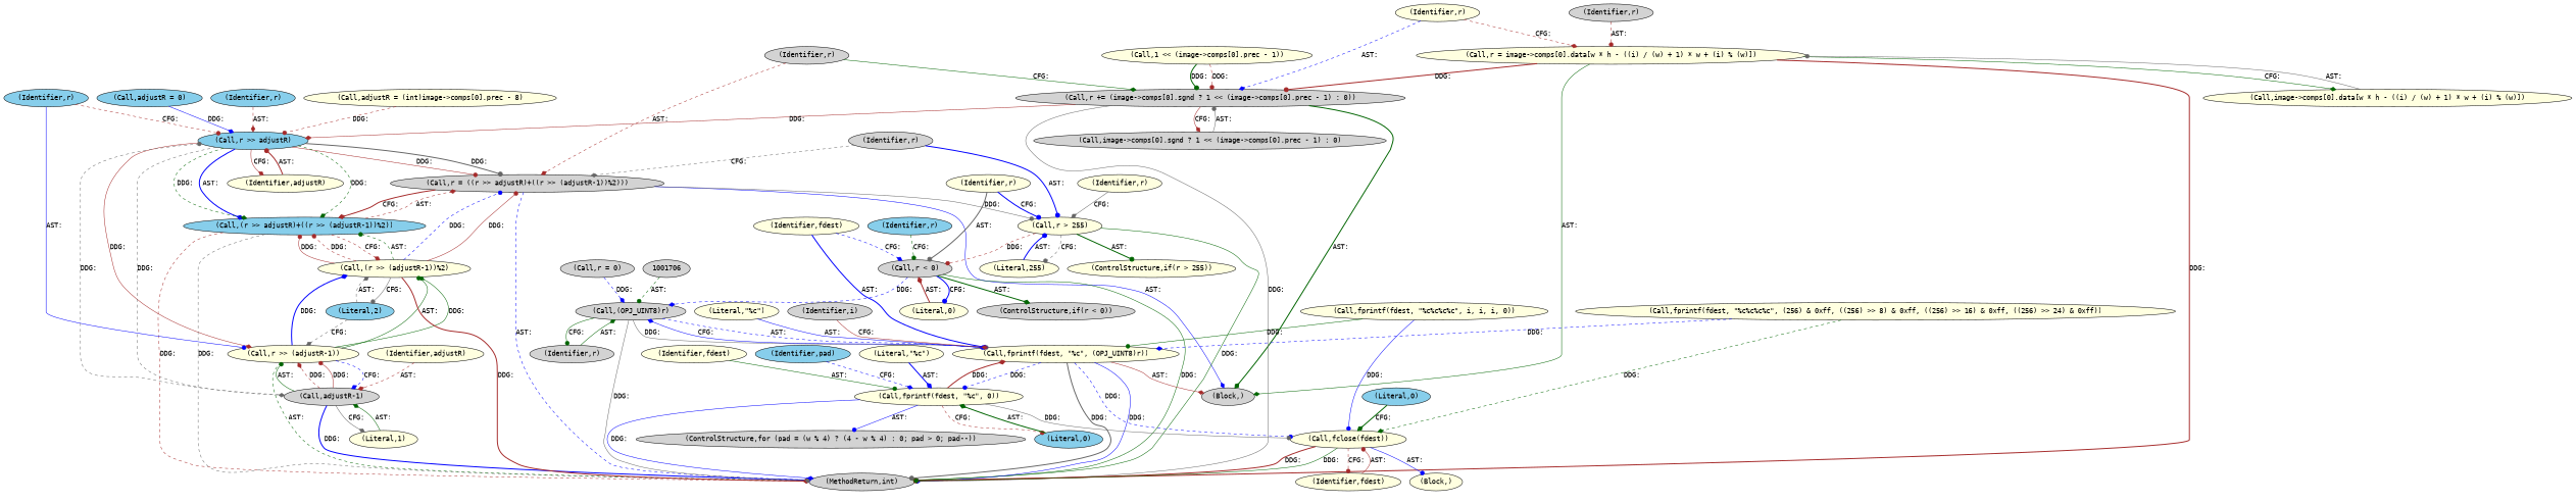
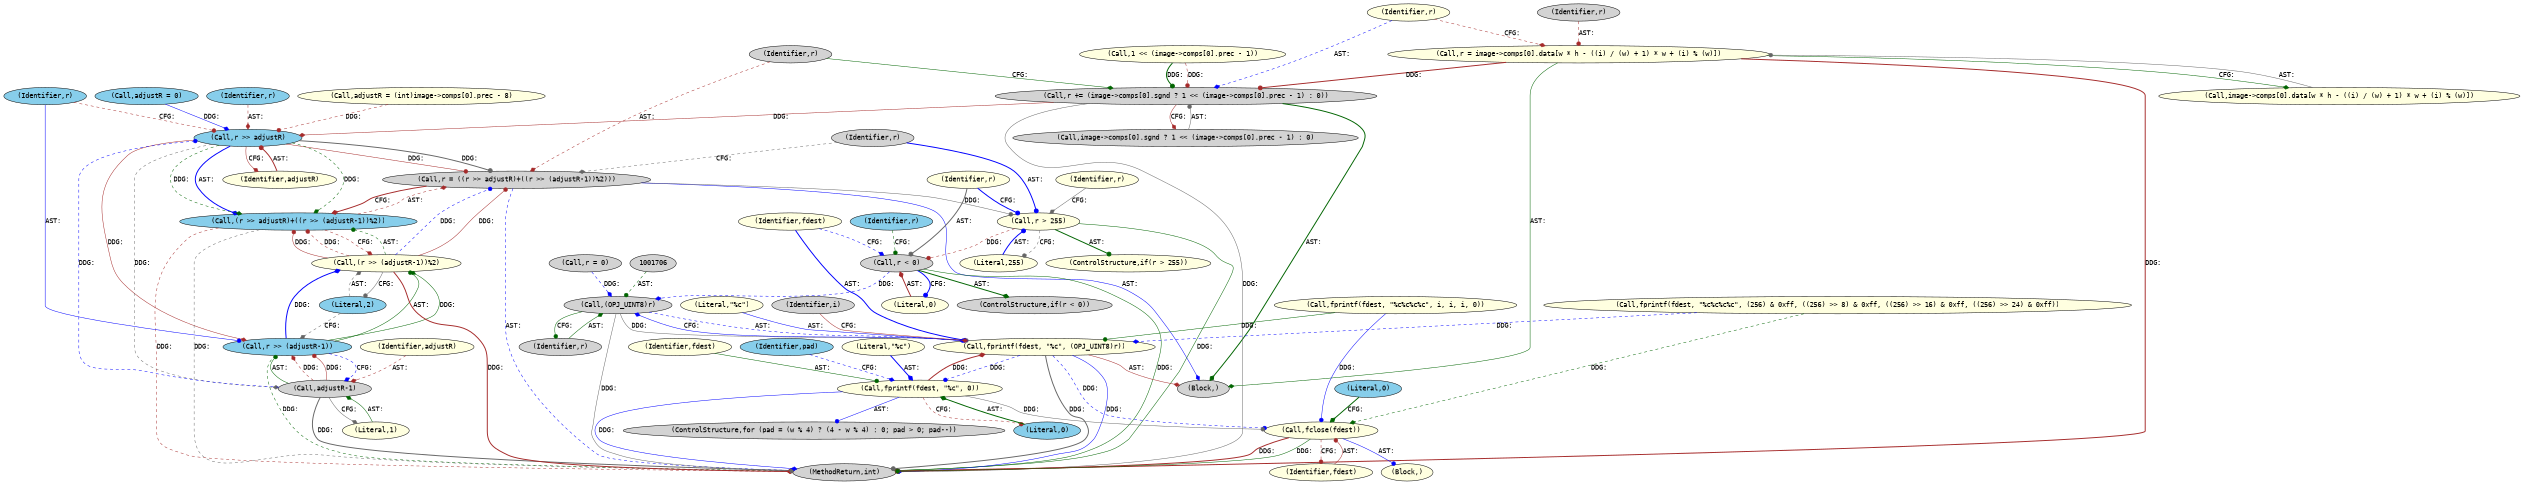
  digraph {
    fontname="DejaVu Sans Mono"
    node [fillcolor=lightyellow fontname="DejaVu Sans Mono" style=filled]
    edge [arrowhead=diamond color=brown fontname="DejaVu Sans Mono" style=solid]
    n1 [label="(Call,r = image->comps[0].data[w * h - ((i) / (w) + 1) * w + (i) % (w)])"]
    n2 [fillcolor=lightgrey label="(Call,r += (image->comps[0].sgnd ? 1 << (image->comps[0].prec - 1) : 0))"]
    n3 [fillcolor=lightgrey label="(Block,)"]
    n4 [fillcolor=lightgrey label="(MethodReturn,int)"]
    n5 [label="(Call,image->comps[0].data[w * h - ((i) / (w) + 1) * w + (i) % (w)])"]
    n6 [fillcolor=skyblue label="(Call,r >> adjustR)"]
    n7 [fillcolor=lightgrey label="(Call,image->comps[0].sgnd ? 1 << (image->comps[0].prec - 1) : 0)"]
    n8 [fillcolor=lightgrey label="(Call,r = ((r >> adjustR)+((r >> (adjustR-1))%2)))"]
    n9 [fillcolor=skyblue label="(Call,(r >> adjustR)+((r >> (adjustR-1))%2))"]
-   n10 [label="(Call,r >> (adjustR-1))"]
+   n10 [fillcolor=skyblue label="(Call,r >> (adjustR-1))"]
    n11 [fillcolor=lightgrey label="(Call,adjustR-1)"]
    n12 [label="(Identifier,adjustR)"]
    n13 [label="(Call,r > 255)"]
    n14 [label="(Call,(r >> (adjustR-1))%2)"]
    n15 [label="(Literal,1)"]
    n16 [fillcolor=lightgrey label="(Call,r < 0)"]
    n17 [label="(ControlStructure,if(r > 255))"]
    n18 [label="(Literal,255)"]
    n19 [fillcolor=lightgrey label="(Call,(OPJ_UINT8)r)"]
    n20 [label="(Literal,0)"]
    n21 [fillcolor=lightgrey label="(ControlStructure,if(r < 0))"]
    n22 [label="(Call,fprintf(fdest, \"%c\", (OPJ_UINT8)r))"]
    n23 [fillcolor=lightgrey label="(Identifier,r)"]
    n24 [label="(Call,fprintf(fdest, \"%c\", 0))"]
    n25 [label="(Call,fclose(fdest))"]
    n26 [fillcolor=lightgrey label="(ControlStructure,for (pad = (w % 4) ? (4 - w % 4) : 0; pad > 0; pad--))"]
    n27 [fillcolor=skyblue label="(Literal,0)"]
    n28 [label="(Block,)"]
    n29 [label="(Identifier,fdest)"]
    n30 [fillcolor=skyblue label="(Literal,2)"]
    n31 [label="(Identifier,fdest)"]
    n32 [fillcolor=skyblue label="(Literal,0)"]
    n33 [fillcolor=lightgrey label="(Identifier,r)"]
    n34 [fillcolor=skyblue label="(Call,adjustR = 0)"]
    n35 [label="(Literal,\"%c\")"]
    n36 [label="(Literal,\"%c\")"]
    n37 [fillcolor=lightgrey label="(Identifier,r)"]
    n38 [fillcolor=skyblue label="(Identifier,r)"]
    n39 [fillcolor=lightgrey label="(Identifier,r)"]
    n40 [label="(Identifier,r)"]
    n41 [fillcolor=lightgrey label="(Call,r = 0)"]
    n42 [label="(Identifier,fdest)"]
    n43 [label="(Identifier,r)"]
    n44 [fillcolor=skyblue label="(Identifier,r)"]
    n45 [label="(Call,1 << (image->comps[0].prec - 1))"]
    n46 [label="(Call,adjustR = (int)image->comps[0].prec - 8)"]
    n47 [fillcolor=lightgrey label="(Identifier,i)"]
    n48 [label="(Call,fprintf(fdest, \"%c%c%c%c\", i, i, i, 0))"]
    n49 [label="(Identifier,r)"]
    n50 [label="(Call,fprintf(fdest, \"%c%c%c%c\", (256) & 0xff, ((256) >> 8) & 0xff, ((256) >> 16) & 0xff, ((256) >> 24) & 0xff))"]
    n51 [fillcolor=skyblue label="(Identifier,r)"]
    n52 [fillcolor=skyblue label="(Identifier,pad)"]
    n53 [label="(Identifier,adjustR)"]
    1001706 [fillcolor=lightgrey]
    n1 -> n2 [arrowhead=dot label="DDG: " style=bold]
    n1 -> n3 [color=darkgreen label="AST: "]
    n1 -> n4 [arrowhead=dot label="DDG: " style=bold]
    n1 -> n5 [color=darkgreen label="CFG: "]
    n2 -> n3 [color=darkgreen label="AST: " style=bold]
    n2 -> n4 [color=gray40 label="DDG: "]
    n2 -> n6 [label="DDG: "]
    n2 -> n7 [label="CFG: "]
    n5 -> n1 [arrowhead=dot color=gray40 label="AST: "]
    n6 -> n8 [arrowhead=dot label="DDG: "]
    n6 -> n8 [arrowhead=dot color=gray40 label="DDG: " style=bold]
    n6 -> n9 [color=blue label="AST: " style=bold]
    n6 -> n9 [color=darkgreen label="DDG: " style=dashed]
    n6 -> n9 [color=darkgreen label="DDG: " style=dashed]
    n6 -> n10 [label="DDG: "]
    n6 -> n11 [color=gray40 label="DDG: " style=dashed]
    n6 -> n12 [label="CFG: "]
    n7 -> n2 [arrowhead=dot color=gray40 label="AST: "]
    n8 -> n3 [color=blue label="AST: "]
    n8 -> n4 [color=blue label="AST: " style=dashed]
    n8 -> n9 [label="CFG: " style=bold]
    n8 -> n13 [arrowhead=dot color=gray40 label="DDG: "]
    n9 -> n4 [label="DDG: " style=dashed]
    n9 -> n4 [arrowhead=dot color=gray40 label="DDG: " style=dashed]
    n9 -> n8 [label="AST: " style=dashed]
    n9 -> n14 [label="CFG: " style=dashed]
-   n10 -> n4 [color=darkgreen label="AST: " style=dashed]
+   n10 -> n4 [color=darkgreen label="DDG: " style=dashed]
    n10 -> n11 [color=blue label="CFG: " style=dashed]
    n10 -> n14 [arrowhead=dot color=darkgreen label="AST: "]
    n10 -> n14 [color=darkgreen label="DDG: "]
    n10 -> n14 [color=blue label="DDG: " style=bold]
-   n11 -> n4 [arrowhead=dot color=blue label="DDG: " style=bold]
-   n11 -> n6 [arrowhead=dot color=gray40 label="DDG: " style=dashed]
+   n11 -> n4 [arrowhead=dot color=gray40 label="DDG: " style=bold]
+   n11 -> n6 [arrowhead=dot color=blue label="DDG: " style=dashed]
    n11 -> n10 [arrowhead=dot color=darkgreen label="AST: "]
    n11 -> n10 [label="DDG: " style=dashed]
    n11 -> n10 [arrowhead=dot label="DDG: "]
    n11 -> n15 [color=gray40 label="CFG: "]
    n12 -> n6 [arrowhead=dot label="AST: " style=bold]
    n13 -> n4 [color=darkgreen label="DDG: "]
    n13 -> n16 [arrowhead=dot label="DDG: " style=dashed]
    n13 -> n17 [arrowhead=dot color=darkgreen label="AST: " style=bold]
    n13 -> n18 [arrowhead=dot color=gray40 label="CFG: " style=dashed]
    n14 -> n4 [label="DDG: " style=bold]
    n14 -> n8 [arrowhead=dot label="DDG: "]
    n14 -> n8 [arrowhead=dot color=blue label="DDG: " style=dashed]
    n14 -> n9 [arrowhead=dot color=darkgreen label="AST: " style=dashed]
    n14 -> n9 [arrowhead=dot label="DDG: "]
    n14 -> n9 [arrowhead=dot label="DDG: " style=dashed]
    n14 -> n30 [arrowhead=dot color=gray40 label="CFG: "]
    n15 -> n11 [color=darkgreen label="AST: "]
    n16 -> n4 [arrowhead=dot color=darkgreen label="DDG: "]
    n16 -> n19 [color=blue label="DDG: " style=dashed]
    n16 -> n20 [arrowhead=dot color=blue label="CFG: " style=bold]
    n16 -> n21 [color=darkgreen label="AST: " style=bold]
    n18 -> n13 [arrowhead=dot color=blue label="AST: " style=bold]
    n19 -> n4 [arrowhead=dot color=gray40 label="DDG: "]
    n19 -> n22 [color=blue label="AST: " style=dashed]
    n19 -> n22 [arrowhead=dot color=gray40 label="DDG: "]
    n19 -> n23 [arrowhead=dot color=darkgreen label="CFG: "]
    n20 -> n16 [label="AST: " style=bold]
    n22 -> n3 [label="AST: "]
    n22 -> n4 [arrowhead=dot color=gray40 label="DDG: " style=bold]
    n22 -> n4 [color=blue label="DDG: "]
    n22 -> n19 [color=blue label="CFG: "]
    n22 -> n24 [arrowhead=dot color=blue label="DDG: " style=dashed]
    n22 -> n25 [arrowhead=dot color=blue label="DDG: " style=dashed]
    n23 -> n19 [color=darkgreen label="AST: "]
    n24 -> n4 [color=blue label="DDG: "]
    n24 -> n22 [label="DDG: " style=bold]
    n24 -> n25 [arrowhead=dot color=gray40 label="DDG: "]
    n24 -> n26 [arrowhead=dot color=blue label="AST: "]
    n24 -> n27 [arrowhead=dot label="CFG: " style=dashed]
    n25 -> n4 [arrowhead=dot label="DDG: " style=bold]
    n25 -> n4 [arrowhead=dot color=darkgreen label="DDG: "]
    n25 -> n28 [arrowhead=dot color=blue label="AST: "]
    n25 -> n29 [arrowhead=dot label="CFG: " style=dashed]
    n27 -> n24 [color=darkgreen label="AST: " style=bold]
    n29 -> n25 [arrowhead=dot label="AST: "]
    n30 -> n10 [color=gray40 label="CFG: " style=dashed]
    n30 -> n14 [color=gray40 label="AST: " style=dashed]
    n31 -> n16 [color=blue label="CFG: " style=dashed]
    n31 -> n22 [color=blue label="AST: " style=bold]
    n32 -> n25 [color=darkgreen label="CFG: " style=bold]
    n33 -> n1 [arrowhead=dot label="AST: " style=dashed]
    n34 -> n6 [color=blue label="DDG: "]
    n35 -> n22 [color=blue label="AST: "]
    n36 -> n24 [color=blue label="AST: " style=bold]
    n37 -> n8 [color=gray40 label="CFG: " style=dashed]
    n37 -> n13 [arrowhead=dot color=blue label="AST: " style=bold]
    n38 -> n6 [arrowhead=dot label="CFG: " style=dashed]
    n38 -> n10 [arrowhead=dot color=blue label="AST: "]
    n39 -> n2 [color=darkgreen label="CFG: "]
    n39 -> n8 [label="AST: " style=dashed]
    n40 -> n13 [arrowhead=dot color=blue label="CFG: " style=bold]
    n40 -> n16 [arrowhead=dot color=gray40 label="AST: " style=bold]
    n41 -> n19 [color=blue label="DDG: " style=dashed]
    n42 -> n24 [arrowhead=dot color=darkgreen label="AST: "]
    n43 -> n13 [color=gray40 label="CFG: "]
    n44 -> n6 [label="AST: " style=dashed]
    n45 -> n2 [arrowhead=dot color=darkgreen label="DDG: " style=bold]
    n45 -> n2 [arrowhead=dot label="DDG: " style=dashed]
    n46 -> n6 [arrowhead=dot label="DDG: " style=dashed]
    n47 -> n22 [label="CFG: "]
    n48 -> n22 [arrowhead=dot color=darkgreen label="DDG: "]
    n48 -> n25 [arrowhead=dot color=blue label="DDG: "]
    n49 -> n1 [label="CFG: " style=dashed]
    n49 -> n2 [color=blue label="AST: " style=dashed]
    n50 -> n22 [color=blue label="DDG: " style=dashed]
    n50 -> n25 [color=darkgreen label="DDG: " style=dashed]
    n51 -> n16 [arrowhead=dot color=darkgreen label="CFG: " style=dashed]
    n52 -> n24 [color=blue label="CFG: " style=dashed]
    n53 -> n11 [label="AST: " style=dashed]
    1001706 -> n19 [arrowhead=dot color=darkgreen label="AST: " style=dashed]
  }
